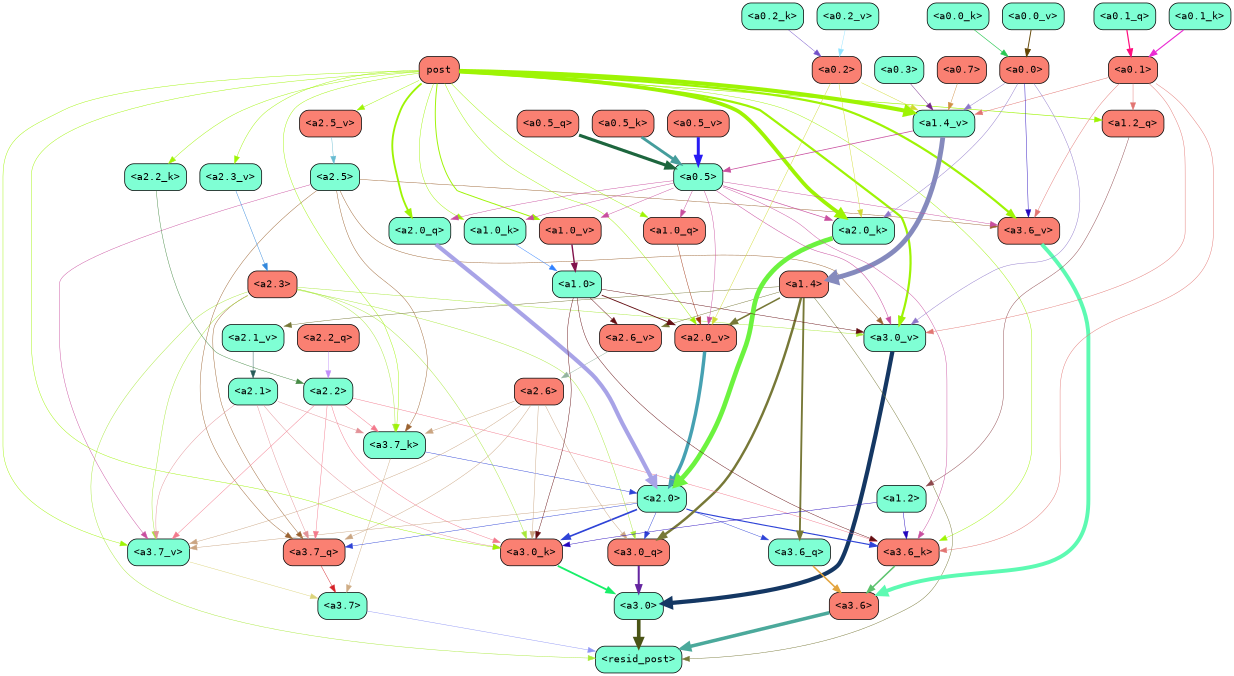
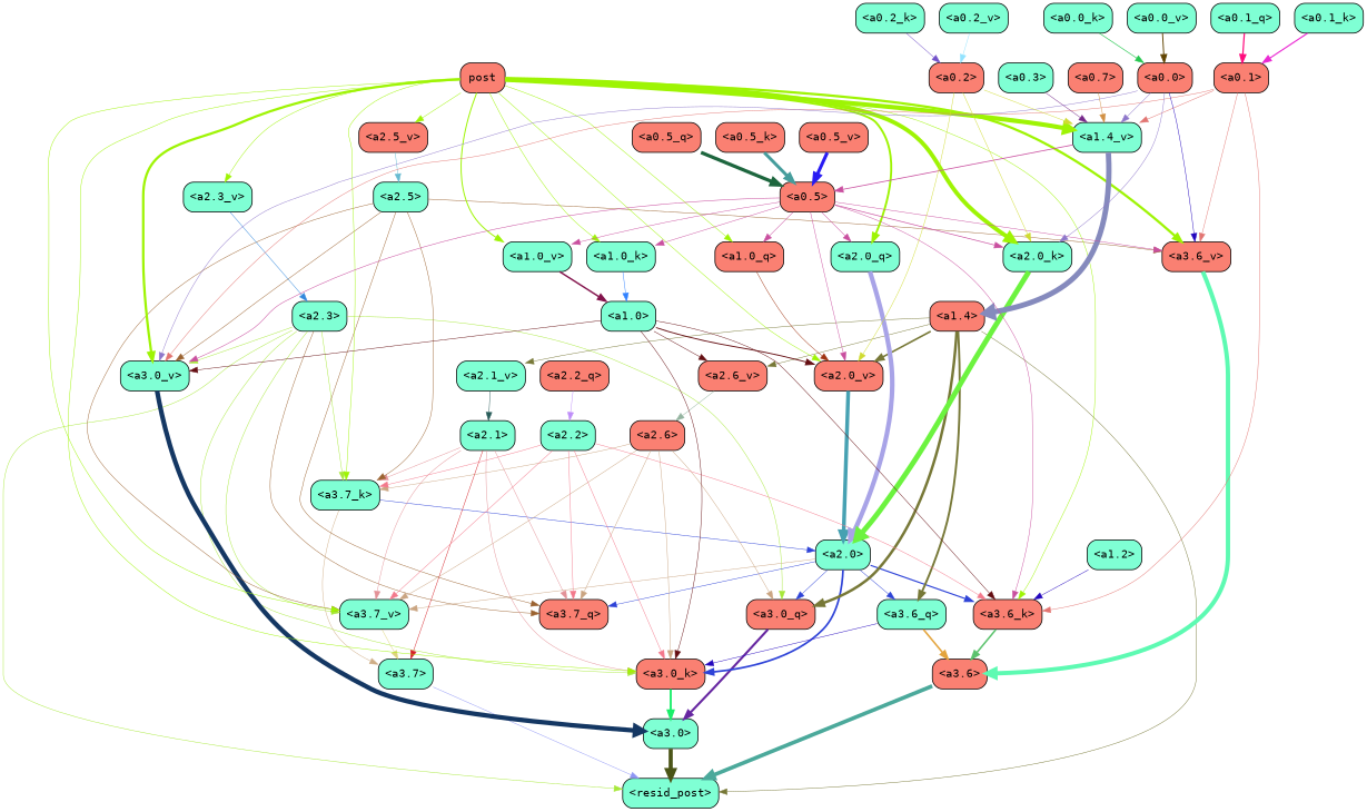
  strict digraph {
    fontname="DejaVu Sans Mono"
    splines=true
    node [color=black fillcolor=aquamarine fontname="DejaVu Sans Mono" shape=box style="filled, rounded"]
    edge [color="#9ef404" fontname="DejaVu Sans Mono" penwidth=0.6]
    "<a3.7>"
    "<resid_post>"
    "<a3.6>" [fillcolor=salmon]
    "<a3.0>"
-   "<a2.3>" [fillcolor=salmon]
+   "<a2.3>"
    "<a3.7_q>" [fillcolor=salmon]
    "<a3.0_q>" [fillcolor=salmon]
    "<a3.7_k>"
    "<a3.0_k>" [fillcolor=salmon]
    "<a3.7_v>"
    "<a3.0_v>"
    "<a2.0>"
    "<a1.4>" [fillcolor=salmon]
    "<a3.6_q>"
    "<a2.6_v>" [fillcolor=salmon]
    "<a2.1_v>"
    "<a2.0_v>" [fillcolor=salmon]
    "<a2.6>" [fillcolor=salmon]
    "<a2.1>"
    "<a3.6_k>" [fillcolor=salmon]
    "<a3.6_v>" [fillcolor=salmon]
    "<a2.5>"
    "<a2.2>"
    n24 [fillcolor=salmon label=post]
    "<a2.0_q>"
-   "<a2.2_k>"
    "<a2.0_k>"
    "<a2.5_v>" [fillcolor=salmon]
    "<a2.3_v>"
-   "<a1.2_q>" [fillcolor=salmon]
    "<a1.0_q>" [fillcolor=salmon]
    "<a1.0_k>"
    "<a1.4_v>"
-   "<a1.0_v>" [fillcolor=salmon]
+   "<a1.0_v>"
    "<a1.2>"
    "<a1.0>"
-   "<a0.5>"
+   "<a0.5>" [fillcolor=salmon]
    "<a0.1>" [fillcolor=salmon]
    "<a0.0>" [fillcolor=salmon]
    "<a2.2_q>" [fillcolor=salmon]
    "<a0.2>" [fillcolor=salmon]
    "<a0.7>" [fillcolor=salmon]
    "<a0.3>"
    "<a0.5_q>" [fillcolor=salmon]
    "<a0.1_q>"
    "<a0.5_k>" [fillcolor=salmon]
    "<a0.2_k>"
    "<a0.1_k>"
    "<a0.0_k>"
    "<a0.5_v>" [fillcolor=salmon]
    "<a0.2_v>"
    "<a0.0_v>"
    "<a3.7>" -> "<resid_post>" [color="#8f96f5"]
    "<a3.6>" -> "<resid_post>" [color="#4ba99b" penwidth=4.753257989883423]
    "<a3.0>" -> "<resid_post>" [color="#4a5416" penwidth=4.90053927898407]
    "<a2.3>" -> "<resid_post>" [color="#a7e83a"]
    "<a2.3>" -> "<a3.7_q>" [color="#9b6331"]
    "<a2.3>" -> "<a3.0_q>" [color="#a7e83a"]
    "<a2.3>" -> "<a3.7_k>" [color="#a7e83a"]
    "<a2.3>" -> "<a3.0_k>" [color="#a7e83a"]
    "<a2.3>" -> "<a3.7_v>" [color="#a7e83a"]
    "<a2.3>" -> "<a3.0_v>" [color="#a7e83a"]
-   "<a3.7_q>" -> "<a3.7>" [color="#d52228"]
+   "<a2.1>" -> "<a3.7>" [color="#d52228"]
    "<a3.0_q>" -> "<a3.0>" [color="#6525a0" penwidth=2.7421876192092896]
    "<a3.7_k>" -> "<a3.7>" [color="#cfad86"]
    "<a3.7_k>" -> "<a2.0>" [color="#2e43d7"]
    "<a3.0_k>" -> "<a3.0>" [color="#18ef69" penwidth=2.476402521133423]
    "<a3.7_v>" -> "<a3.7>" [color="#dcd47c"]
    "<a3.0_v>" -> "<a3.0>" [color="#143763" penwidth=5.652270674705505]
    "<a2.0>" -> "<a3.7_q>" [color="#2e43d7"]
    "<a2.0>" -> "<a3.0_q>" [color="#2e43d7"]
    "<a2.0>" -> "<a3.0_k>" [color="#2e43d7" penwidth=2.2635570764541626]
    "<a2.0>" -> "<a3.7_v>" [color="#caa582"]
    "<a2.0>" -> "<a3.6_q>" [color="#2e43d7"]
    "<a2.0>" -> "<a3.6_k>" [color="#2e43d7" penwidth=1.5290023684501648]
    "<a1.4>" -> "<resid_post>" [color="#777837"]
    "<a1.4>" -> "<a3.0_q>" [color="#777837" penwidth=3.2760138511657715]
    "<a1.4>" -> "<a3.6_q>" [color="#777837" penwidth=2.5149343013763428]
    "<a1.4>" -> "<a2.6_v>" [color="#777837"]
    "<a1.4>" -> "<a2.1_v>" [color="#777837"]
    "<a1.4>" -> "<a2.0_v>" [color="#777837" penwidth=2.0870713144540787]
    "<a3.6_q>" -> "<a3.6>" [color="#e3a43d" penwidth=2.091020345687866]
    "<a2.6_v>" -> "<a2.6>" [color="#94b4a0"]
    "<a2.1_v>" -> "<a2.1>" [color="#285c59"]
    "<a2.0_v>" -> "<a2.0>" [color="#46a1b2" penwidth=4.611755967140198]
    "<a2.6>" -> "<a3.7_q>" [color="#caa582"]
    "<a2.6>" -> "<a3.0_q>" [color="#caa582"]
    "<a2.6>" -> "<a3.7_k>" [color="#caa582"]
    "<a2.6>" -> "<a3.0_k>" [color="#caa582"]
    "<a2.6>" -> "<a3.7_v>" [color="#caa582"]
    "<a2.1>" -> "<a3.7_q>" [color="#e39298"]
    "<a2.1>" -> "<a3.7_k>" [color="#e39298"]
    "<a2.1>" -> "<a3.0_k>" [color="#e39298"]
    "<a2.1>" -> "<a3.7_v>" [color="#e39298"]
    "<a3.6_k>" -> "<a3.6>" [color="#5bc26d" penwidth=2.048597991466522]
    "<a3.6_v>" -> "<a3.6>" [color="#5dfab2" penwidth=5.2550448179244995]
    "<a2.5>" -> "<a3.7_q>" [color="#9b6331"]
    "<a2.5>" -> "<a3.7_k>" [color="#9b6331"]
-   "<a2.5>" -> "<a3.7_v>" [color="#c94f9f"]
+   "<a2.5>" -> "<a3.7_v>" [color="#9b6331"]
    "<a2.5>" -> "<a3.0_v>" [color="#9b6331"]
    "<a2.5>" -> "<a3.6_v>" [color="#9b6331"]
    "<a2.2>" -> "<a3.7_q>" [color="#f3798c"]
    "<a2.2>" -> "<a3.7_k>" [color="#f3798c"]
    "<a2.2>" -> "<a3.0_k>" [color="#f3798c"]
    "<a2.2>" -> "<a3.7_v>" [color="#f3798c"]
    "<a2.2>" -> "<a3.6_k>" [color="#f3798c"]
    n24 -> "<a3.7_k>"
    n24 -> "<a3.0_k>"
    n24 -> "<a3.7_v>"
    n24 -> "<a3.0_v>" [penwidth=2.972973108291626]
    n24 -> "<a2.0_v>"
    n24 -> "<a3.6_k>"
    n24 -> "<a3.6_v>" [penwidth=2.9556376338005066]
    n24 -> "<a2.0_q>" [penwidth=2.522909115999937]
-   n24 -> "<a2.2_k>"
    n24 -> "<a2.0_k>" [penwidth=5.094568967819214]
    n24 -> "<a2.5_v>"
    n24 -> "<a2.3_v>"
-   n24 -> "<a1.2_q>" [penwidth=0.8520002365112305]
    n24 -> "<a1.0_q>"
    n24 -> "<a1.0_k>"
    n24 -> "<a1.4_v>" [penwidth=5.504090070724487]
    n24 -> "<a1.0_v>" [penwidth=1.2935692071914673]
    "<a2.0_q>" -> "<a2.0>" [color="#a8a3e7" penwidth=5.557696580886841]
-   "<a2.2_k>" -> "<a2.2>" [color="#468a45"]
    "<a2.0_k>" -> "<a2.0>" [color="#6cf33f" penwidth=6.320472955703735]
    "<a2.5_v>" -> "<a2.5>" [color="#67bbd1"]
    "<a2.3_v>" -> "<a2.3>" [color="#3388dc"]
-   "<a1.2_q>" -> "<a1.2>" [color="#8e484d" penwidth=0.6145738363265991]
    "<a1.0_q>" -> "<a2.0_v>" [color="#9f3412"]
    "<a1.0_k>" -> "<a1.0>" [color="#3282ff"]
    "<a1.4_v>" -> "<a1.4>" [color="#858abd" penwidth=6.5241758823394775]
    "<a1.4_v>" -> "<a0.5>" [color="#c94f9f" penwidth=1.022335171699524]
    "<a1.0_v>" -> "<a1.0>" [color="#82124b" penwidth=1.8809151649475098]
-   "<a1.2>" -> "<a3.0_k>" [color="#2306bd"]
+   "<a3.6_q>" -> "<a3.0_k>" [color="#2306bd"]
    "<a1.2>" -> "<a3.6_k>" [color="#2306bd"]
    "<a1.0>" -> "<a3.0_k>" [color="#640e12"]
    "<a1.0>" -> "<a3.0_v>" [color="#640e12"]
    "<a1.0>" -> "<a2.6_v>" [color="#640e12"]
    "<a1.0>" -> "<a2.0_v>" [color="#640e12" penwidth=1.2152502536773682]
    "<a1.0>" -> "<a3.6_k>" [color="#640e12"]
    "<a0.5>" -> "<a3.0_v>" [color="#c94f9f" penwidth=0.6790935099124908]
    "<a0.5>" -> "<a2.0_v>" [color="#c94f9f"]
    "<a0.5>" -> "<a3.6_k>" [color="#c94f9f"]
    "<a0.5>" -> "<a3.6_v>" [color="#c94f9f"]
    "<a0.5>" -> "<a2.0_q>" [color="#c94f9f"]
    "<a0.5>" -> "<a2.0_k>" [color="#c94f9f" penwidth=0.8835153579711914]
    "<a0.5>" -> "<a1.0_q>" [color="#c94f9f"]
    "<a0.5>" -> "<a1.0_k>" [color="#c94f9f"]
    "<a0.5>" -> "<a1.0_v>" [color="#c94f9f"]
    "<a0.1>" -> "<a3.0_v>" [color="#e27572"]
    "<a0.1>" -> "<a3.6_k>" [color="#e27572"]
    "<a0.1>" -> "<a3.6_v>" [color="#e27572"]
-   "<a0.1>" -> "<a1.2_q>" [color="#e27572"]
    "<a0.1>" -> "<a1.4_v>" [color="#e27572" penwidth=0.6438122987747192]
    "<a0.0>" -> "<a3.0_v>" [color="#8e77ca"]
    "<a0.0>" -> "<a3.6_v>" [color="#2306bd"]
    "<a0.0>" -> "<a2.0_k>" [color="#8e77ca"]
    "<a0.0>" -> "<a1.4_v>" [color="#8e77ca"]
    "<a2.2_q>" -> "<a2.2>" [color="#bf8ef9"]
    "<a0.2>" -> "<a2.0_v>" [color="#d0db31"]
    "<a0.2>" -> "<a2.0_k>" [color="#d0db31"]
    "<a0.2>" -> "<a1.4_v>" [color="#d0db31"]
    "<a0.7>" -> "<a1.4_v>" [color="#d19045"]
    "<a0.3>" -> "<a1.4_v>" [color="#752889"]
    "<a0.5_q>" -> "<a0.5>" [color="#1d663e" penwidth=4.2370394468307495]
    "<a0.1_q>" -> "<a0.1>" [color="#ff0c7d" penwidth=1.6176555156707764]
    "<a0.5_k>" -> "<a0.5>" [color="#459d9c" penwidth=3.8599258065223694]
    "<a0.2_k>" -> "<a0.2>" [color="#7251c9"]
    "<a0.1_k>" -> "<a0.1>" [color="#ea2ad2" penwidth=1.5140717029571533]
    "<a0.0_k>" -> "<a0.0>" [color="#26c750" penwidth=0.8258748054504395]
    "<a0.5_v>" -> "<a0.5>" [color="#281bf3" penwidth=4.0173709988594055]
    "<a0.2_v>" -> "<a0.2>" [color="#92e3ff"]
    "<a0.0_v>" -> "<a0.0>" [color="#614402" penwidth=1.2524418830871582]
  }
